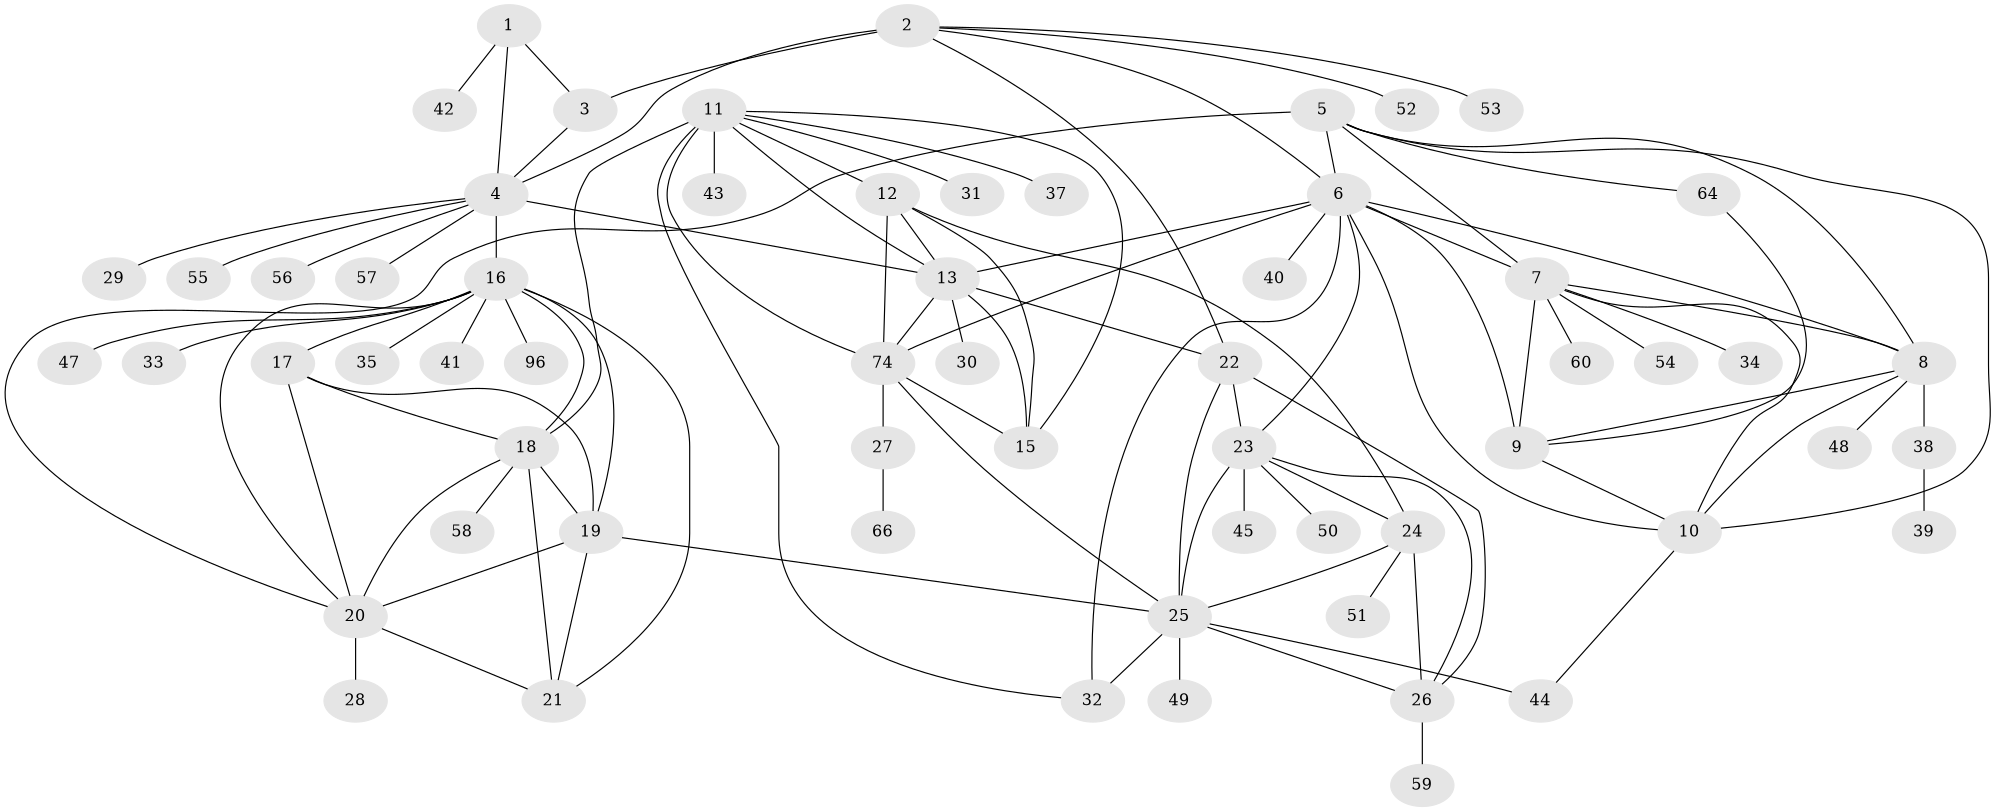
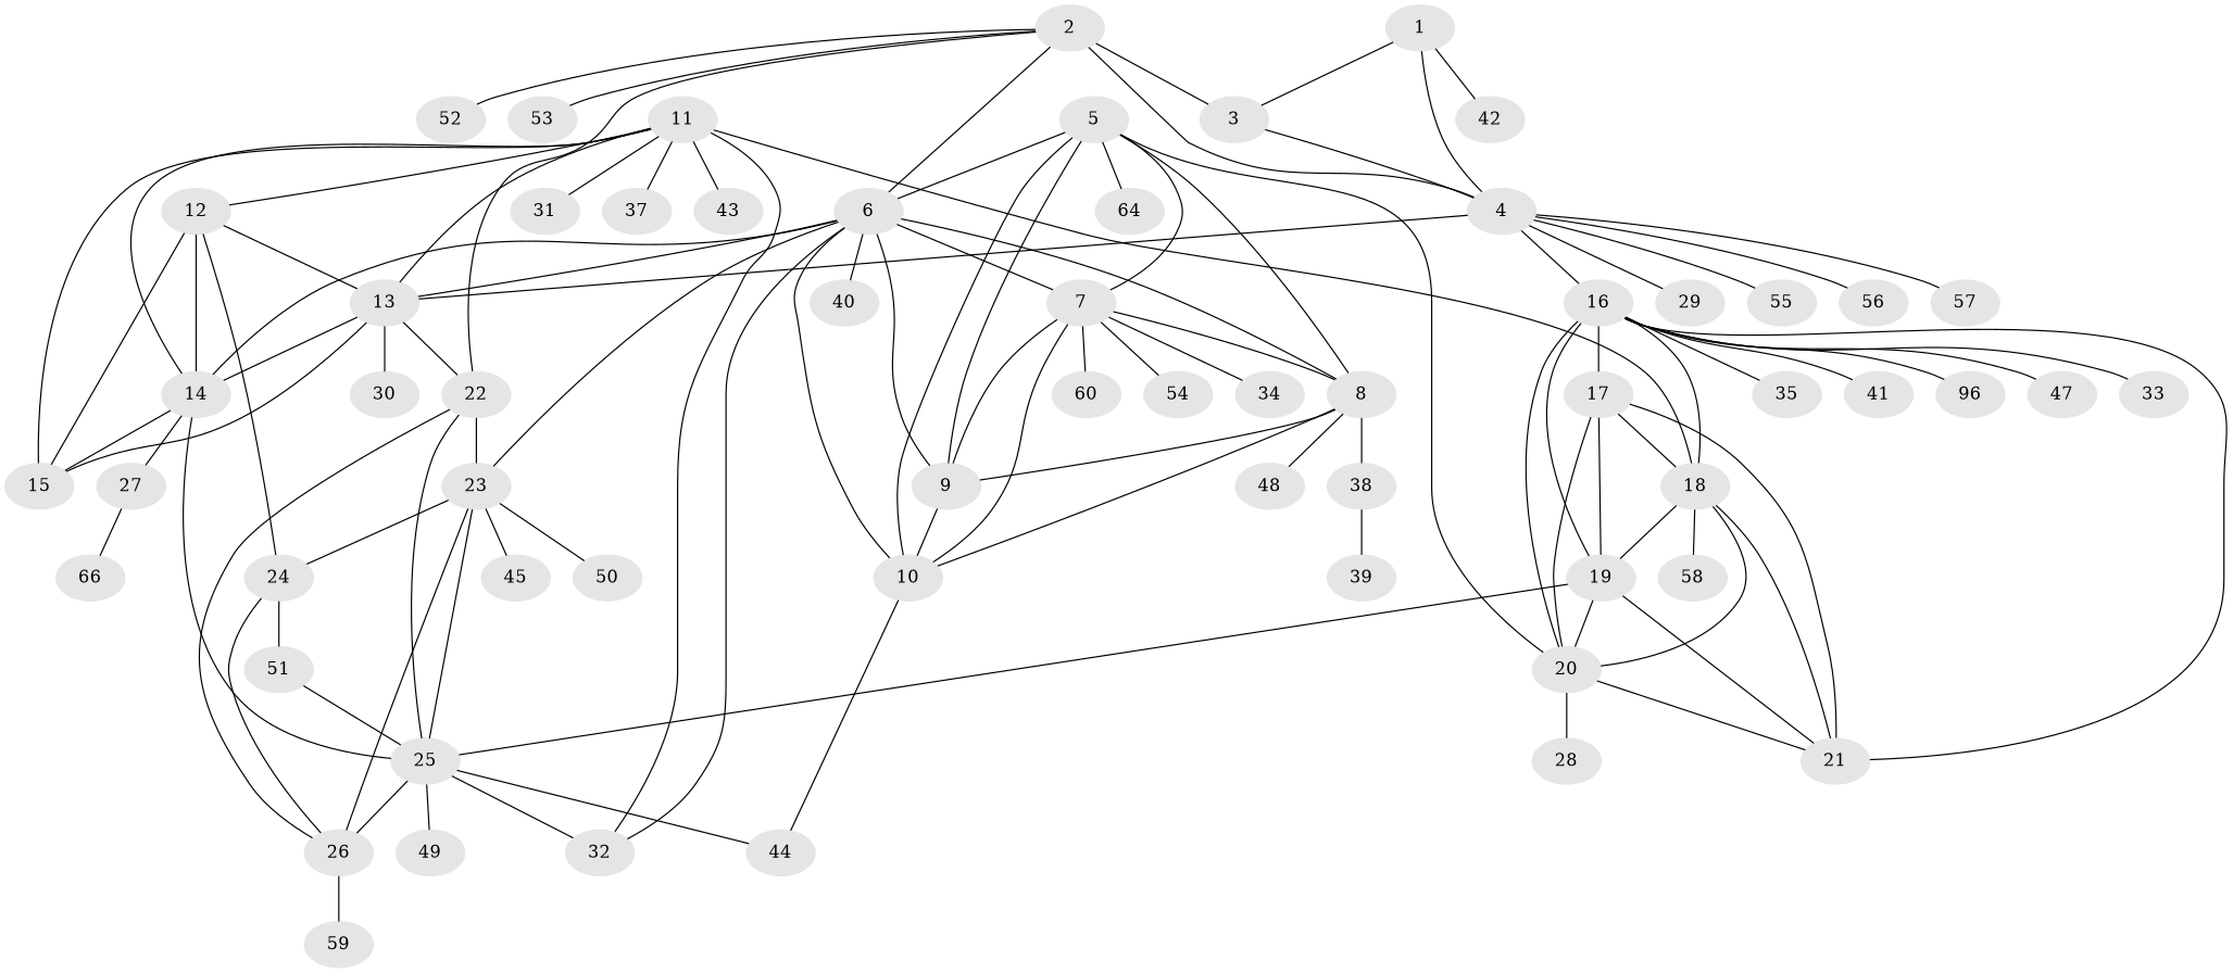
  graph {
    node [color=gray90 style=filled]
    edge [weight=1.0]
    1
    3
    4
    42
    2
    6
    22
    52
    53
    13
    16
    29
    55
    56
    57
    7
    8
    9
    10
-   14 [label=74]
+   14
    23
    32
    40
    25
    26
    15
    30
    20
    18
    17
    19
    21
    35
    41
    n35 [label=96]
    47
    33
    5
    n39 [label=64]
    60
    54
    34
    38
    48
    44
    28
    27
    24
    45
    50
    39
    11
    12
    31
    37
    43
    58
    49
    n59 [label=66]
    51
    59
    1 -- 3
    1 -- 4
    1 -- 42
    3 -- 4
    4 -- 13
    4 -- 16
    4 -- 29
    4 -- 55
    4 -- 56
    4 -- 57
    2 -- 3 [weight=3.0]
    2 -- 4 [weight=3.0]
    2 -- 6
    2 -- 22
    2 -- 52 [weight=3.0]
    2 -- 53
    6 -- 13
    6 -- 7
    6 -- 8
    6 -- 9
    6 -- 10
    6 -- 14
    6 -- 23
    6 -- 32
    6 -- 40
    22 -- 23
    22 -- 25 [weight=2.0]
    22 -- 26
    13 -- 22
    13 -- 14 [weight=2.0]
    13 -- 15
    13 -- 30
    16 -- 20
    16 -- 18
    16 -- 17
    16 -- 19
    16 -- 21
    16 -- 35
    16 -- 41
    16 -- n35
    16 -- 47
    16 -- 33
    7 -- 8
    7 -- 9 [weight=4.0]
    7 -- 10
    7 -- 60
    7 -- 54
    7 -- 34
    8 -- 9
    8 -- 10
    8 -- 38 [weight=5.0]
    8 -- 48
    9 -- 10
    10 -- 44
    14 -- 25
    14 -- 15 [weight=2.0]
    14 -- 27
    23 -- 25 [weight=2.0]
    23 -- 26
    23 -- 24
    23 -- 45 [weight=2.0]
    23 -- 50
    25 -- 32 [weight=2.0]
    25 -- 26 [weight=2.0]
    25 -- 44
    25 -- 49
    26 -- 59
    20 -- 21
    20 -- 28 [weight=3.0]
    18 -- 20
    18 -- 19
    18 -- 21
    18 -- 58
    17 -- 20
    17 -- 18
    17 -- 19
+   17 -- 21 [weight=2.0]
    19 -- 25
    19 -- 20
    19 -- 21
    5 -- 6
    5 -- 7
    5 -- 8
-   n39 -- 9
+   5 -- 9
    5 -- 10
    5 -- 20
    5 -- n39
    38 -- 39
    27 -- n59
-   24 -- 25 [weight=2.0]
+   51 -- 25 [weight=2.0]
    24 -- 26
    24 -- 51
    11 -- 13
    11 -- 14 [weight=2.0]
    11 -- 32
    11 -- 15
    11 -- 18
    11 -- 12
    11 -- 31
    11 -- 37
    11 -- 43 [weight=4.0]
    12 -- 13
    12 -- 14 [weight=8.0]
    12 -- 15
    12 -- 24
  }
